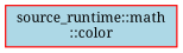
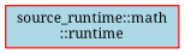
  digraph {
    rankdir=LR
    fontname="Noto Serif"
-   n1 [color=red fillcolor=lightblue fontname="Noto Serif" fontsize=10 height=0.2 label="source_runtime::math\l::color" shape=box style=filled width=0.4]
+   n1 [color=red fillcolor=lightblue fontname="Noto Serif" fontsize=10 height=0.2 label="source_runtime::math\l::runtime" shape=box style=filled width=0.4]
  }
